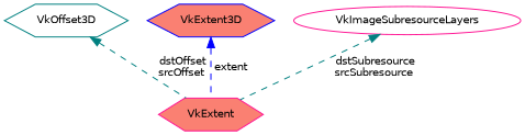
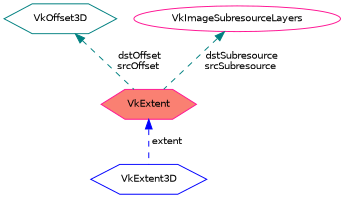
  digraph {
    node [color=deeppink fillcolor=salmon fontname=Helvetica fontsize=10 shape=hexagon style=filled]
    edge [color=teal dir=back fontname=Helvetica fontsize=10 labelfontname=Helvetica labelfontsize=10 style=dashed]
    n1 [fontcolor=black height=0.2 label=VkExtent width=0.4]
    n2 [color=teal fillcolor=white height=0.2 label=VkOffset3D width=0.4]
-   n3 [color=blue height=0.2 label=VkExtent3D width=0.4]
+   n3 [color=blue fillcolor=white height=0.2 label=VkExtent3D width=0.4]
    n4 [fillcolor=white height=0.2 label=VkImageSubresourceLayers shape=ellipse width=0.4]
    n2 -> n1 [label=" dstOffset\nsrcOffset"]
-   n3 -> n1 [color=blue label=" extent"]
+   n1 -> n3 [color=blue label=" extent"]
    n4 -> n1 [label=" dstSubresource\nsrcSubresource"]
  }
